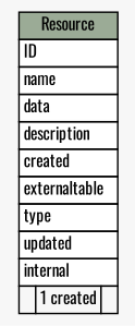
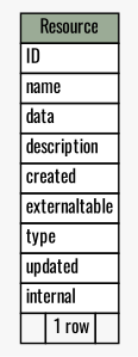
  digraph {
    bgcolor="#f7f7f7"
    fontname=Oswald
    fontsize=11
    nodesep=0.18
    rankdir=RL
    ranksep=0.46
-   n1 [fontname=Oswald fontsize=11 label=<     <TABLE BORDER="0" CELLBORDER="1" CELLSPACING="0" BGCOLOR="#ffffff">       <TR><TD COLSPAN="3" BGCOLOR="#9bab96" ALIGN="CENTER">Resource</TD></TR>       <TR><TD PORT="ID" COLSPAN="3" ALIGN="LEFT">ID</TD></TR>       <TR><TD PORT="name" COLSPAN="3" ALIGN="LEFT">name</TD></TR>       <TR><TD PORT="data" COLSPAN="3" ALIGN="LEFT">data</TD></TR>       <TR><TD PORT="description" COLSPAN="3" ALIGN="LEFT">description</TD></TR>       <TR><TD PORT="created" COLSPAN="3" ALIGN="LEFT">created</TD></TR>       <TR><TD PORT="externaltable" COLSPAN="3" ALIGN="LEFT">externaltable</TD></TR>       <TR><TD PORT="type" COLSPAN="3" ALIGN="LEFT">type</TD></TR>       <TR><TD PORT="updated" COLSPAN="3" ALIGN="LEFT">updated</TD></TR>       <TR><TD PORT="internal" COLSPAN="3" ALIGN="LEFT">internal</TD></TR>       <TR><TD ALIGN="LEFT" BGCOLOR="#f7f7f7">  </TD><TD ALIGN="RIGHT" BGCOLOR="#f7f7f7">1 created</TD><TD ALIGN="RIGHT" BGCOLOR="#f7f7f7">  </TD></TR>     </TABLE>> shape=plaintext]
+   n1 [fontname=Oswald fontsize=11 label=<     <TABLE BORDER="0" CELLBORDER="1" CELLSPACING="0" BGCOLOR="#ffffff">       <TR><TD COLSPAN="3" BGCOLOR="#9bab96" ALIGN="CENTER">Resource</TD></TR>       <TR><TD PORT="ID" COLSPAN="3" ALIGN="LEFT">ID</TD></TR>       <TR><TD PORT="name" COLSPAN="3" ALIGN="LEFT">name</TD></TR>       <TR><TD PORT="data" COLSPAN="3" ALIGN="LEFT">data</TD></TR>       <TR><TD PORT="description" COLSPAN="3" ALIGN="LEFT">description</TD></TR>       <TR><TD PORT="created" COLSPAN="3" ALIGN="LEFT">created</TD></TR>       <TR><TD PORT="externaltable" COLSPAN="3" ALIGN="LEFT">externaltable</TD></TR>       <TR><TD PORT="type" COLSPAN="3" ALIGN="LEFT">type</TD></TR>       <TR><TD PORT="updated" COLSPAN="3" ALIGN="LEFT">updated</TD></TR>       <TR><TD PORT="internal" COLSPAN="3" ALIGN="LEFT">internal</TD></TR>       <TR><TD ALIGN="LEFT" BGCOLOR="#f7f7f7">  </TD><TD ALIGN="RIGHT" BGCOLOR="#f7f7f7">1 row</TD><TD ALIGN="RIGHT" BGCOLOR="#f7f7f7">  </TD></TR>     </TABLE>> shape=plaintext]
  }
